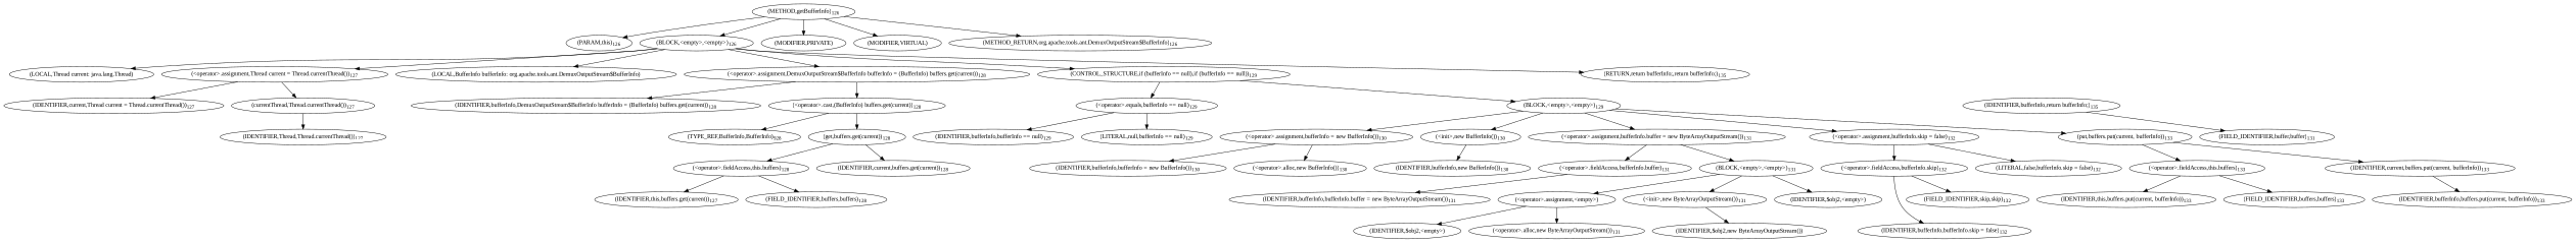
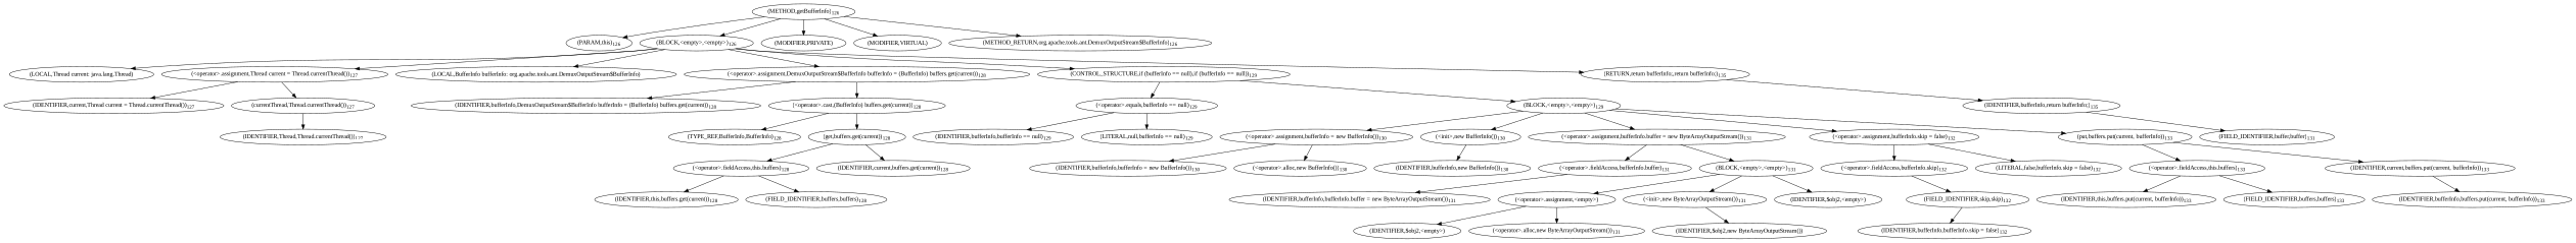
  digraph {
    fontname="Liberation Serif"
    node [fontname="Liberation Serif"]
    edge [fontname="Liberation Serif"]
    n1 [label=<(METHOD,getBufferInfo)<SUB>126</SUB>>]
    n2 [label=<(PARAM,this)<SUB>126</SUB>>]
    n3 [label=<(BLOCK,&lt;empty&gt;,&lt;empty&gt;)<SUB>126</SUB>>]
    n4 [label=<(MODIFIER,PRIVATE)>]
    n5 [label=<(MODIFIER,VIRTUAL)>]
    n6 [label=<(METHOD_RETURN,org.apache.tools.ant.DemuxOutputStream$BufferInfo)<SUB>126</SUB>>]
    n7 [label=<(LOCAL,Thread current: java.lang.Thread)>]
    n8 [label=<(&lt;operator&gt;.assignment,Thread current = Thread.currentThread())<SUB>127</SUB>>]
    n9 [label=<(LOCAL,BufferInfo bufferInfo: org.apache.tools.ant.DemuxOutputStream$BufferInfo)>]
    n10 [label=<(&lt;operator&gt;.assignment,DemuxOutputStream$BufferInfo bufferInfo = (BufferInfo) buffers.get(current))<SUB>128</SUB>>]
    n11 [label=<(CONTROL_STRUCTURE,if (bufferInfo == null),if (bufferInfo == null))<SUB>129</SUB>>]
    n12 [label=<(RETURN,return bufferInfo;,return bufferInfo;)<SUB>135</SUB>>]
    n13 [label=<(IDENTIFIER,current,Thread current = Thread.currentThread())<SUB>127</SUB>>]
    n14 [label=<(currentThread,Thread.currentThread())<SUB>127</SUB>>]
    n15 [label=<(IDENTIFIER,bufferInfo,DemuxOutputStream$BufferInfo bufferInfo = (BufferInfo) buffers.get(current))<SUB>128</SUB>>]
    n16 [label=<(&lt;operator&gt;.cast,(BufferInfo) buffers.get(current))<SUB>128</SUB>>]
    n17 [label=<(&lt;operator&gt;.equals,bufferInfo == null)<SUB>129</SUB>>]
    n18 [label=<(BLOCK,&lt;empty&gt;,&lt;empty&gt;)<SUB>129</SUB>>]
    n19 [label=<(IDENTIFIER,bufferInfo,return bufferInfo;)<SUB>135</SUB>>]
    n20 [label=<(IDENTIFIER,Thread,Thread.currentThread())<SUB>127</SUB>>]
-   n21 [label=<(TYPE_REF,BufferInfo,BufferInfo)<SUB>928</SUB>>]
+   n21 [label=<(TYPE_REF,BufferInfo,BufferInfo)<SUB>128</SUB>>]
    n22 [label=<(get,buffers.get(current))<SUB>128</SUB>>]
    n23 [label=<(&lt;operator&gt;.fieldAccess,this.buffers)<SUB>128</SUB>>]
    n24 [label=<(IDENTIFIER,current,buffers.get(current))<SUB>128</SUB>>]
-   n25 [label=<(IDENTIFIER,this,buffers.get(current))<SUB>127</SUB>>]
+   n25 [label=<(IDENTIFIER,this,buffers.get(current))<SUB>128</SUB>>]
    n26 [label=<(FIELD_IDENTIFIER,buffers,buffers)<SUB>128</SUB>>]
    n27 [label=<(IDENTIFIER,bufferInfo,bufferInfo == null)<SUB>129</SUB>>]
    n28 [label=<(LITERAL,null,bufferInfo == null)<SUB>129</SUB>>]
    n29 [label=<(&lt;operator&gt;.assignment,bufferInfo = new BufferInfo())<SUB>130</SUB>>]
    n30 [label=<(&lt;init&gt;,new BufferInfo())<SUB>130</SUB>>]
    n31 [label=<(&lt;operator&gt;.assignment,bufferInfo.buffer = new ByteArrayOutputStream())<SUB>131</SUB>>]
    n32 [label=<(&lt;operator&gt;.assignment,bufferInfo.skip = false)<SUB>132</SUB>>]
    n33 [label=<(put,buffers.put(current, bufferInfo))<SUB>133</SUB>>]
    n34 [label=<(IDENTIFIER,bufferInfo,bufferInfo = new BufferInfo())<SUB>130</SUB>>]
    n35 [label=<(&lt;operator&gt;.alloc,new BufferInfo())<SUB>130</SUB>>]
    n36 [label=<(IDENTIFIER,bufferInfo,new BufferInfo())<SUB>130</SUB>>]
    n37 [label=<(&lt;operator&gt;.fieldAccess,bufferInfo.buffer)<SUB>131</SUB>>]
    n38 [label=<(BLOCK,&lt;empty&gt;,&lt;empty&gt;)<SUB>131</SUB>>]
    n39 [label=<(&lt;operator&gt;.fieldAccess,bufferInfo.skip)<SUB>132</SUB>>]
    n40 [label=<(LITERAL,false,bufferInfo.skip = false)<SUB>132</SUB>>]
    n41 [label=<(&lt;operator&gt;.fieldAccess,this.buffers)<SUB>133</SUB>>]
    n42 [label=<(IDENTIFIER,current,buffers.put(current, bufferInfo))<SUB>133</SUB>>]
    n43 [label=<(IDENTIFIER,bufferInfo,bufferInfo.buffer = new ByteArrayOutputStream())<SUB>131</SUB>>]
    n44 [label=<(&lt;operator&gt;.assignment,&lt;empty&gt;)>]
    n45 [label=<(&lt;init&gt;,new ByteArrayOutputStream())<SUB>131</SUB>>]
    n46 [label=<(IDENTIFIER,$obj2,&lt;empty&gt;)>]
    n47 [label=<(FIELD_IDENTIFIER,buffer,buffer)<SUB>131</SUB>>]
    n48 [label=<(IDENTIFIER,$obj2,&lt;empty&gt;)>]
    n49 [label=<(&lt;operator&gt;.alloc,new ByteArrayOutputStream())<SUB>131</SUB>>]
    n50 [label=<(IDENTIFIER,$obj2,new ByteArrayOutputStream())>]
    n51 [label=<(IDENTIFIER,bufferInfo,bufferInfo.skip = false)<SUB>132</SUB>>]
    n52 [label=<(FIELD_IDENTIFIER,skip,skip)<SUB>132</SUB>>]
    n53 [label=<(IDENTIFIER,this,buffers.put(current, bufferInfo))<SUB>133</SUB>>]
    n54 [label=<(FIELD_IDENTIFIER,buffers,buffers)<SUB>133</SUB>>]
    n55 [label=<(IDENTIFIER,bufferInfo,buffers.put(current, bufferInfo))<SUB>133</SUB>>]
    n1 -> n2
    n1 -> n3
    n1 -> n4
    n1 -> n5
    n1 -> n6
    n3 -> n7
    n3 -> n8
    n3 -> n9
    n3 -> n10
    n3 -> n11
    n3 -> n12
    n8 -> n13
    n8 -> n14
    n10 -> n15
    n10 -> n16
    n11 -> n17
    n11 -> n18
+   n12 -> n19
    n14 -> n20
    n16 -> n21
    n16 -> n22
    n17 -> n27
    n17 -> n28
    n18 -> n29
    n18 -> n30
    n18 -> n31
    n18 -> n32
    n18 -> n33
    n19 -> n47
    n22 -> n23
    n22 -> n24
    n23 -> n25
    n23 -> n26
    n29 -> n34
    n29 -> n35
    n30 -> n36
    n31 -> n37
    n31 -> n38
    n32 -> n39
    n32 -> n40
    n33 -> n41
    n33 -> n42
    n37 -> n43
    n38 -> n44
    n38 -> n45
    n38 -> n46
-   n39 -> n51
+   n52 -> n51
    n39 -> n52
    n41 -> n53
    n41 -> n54
    n42 -> n55
    n44 -> n48
    n44 -> n49
    n45 -> n50
  }
